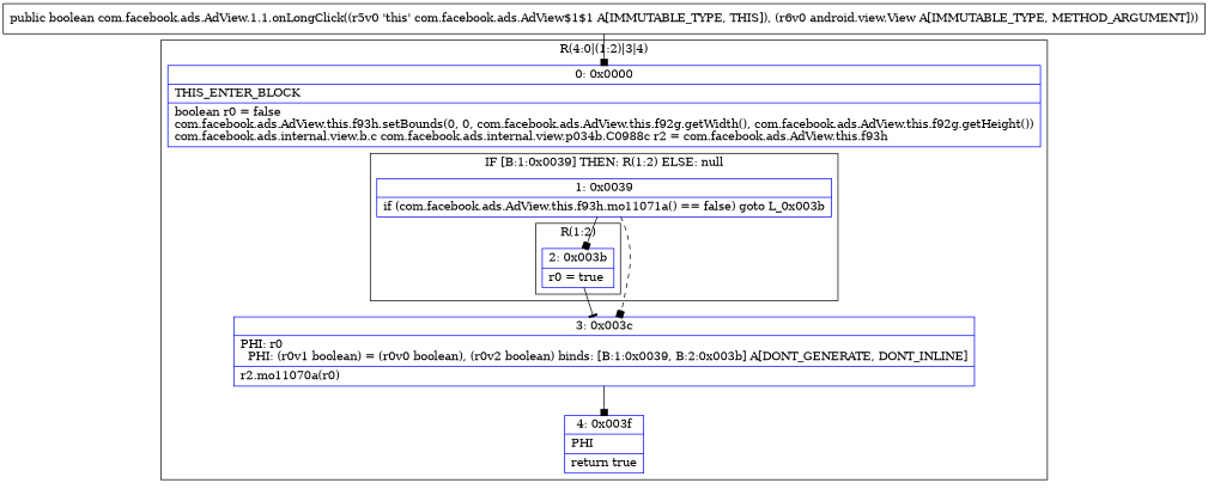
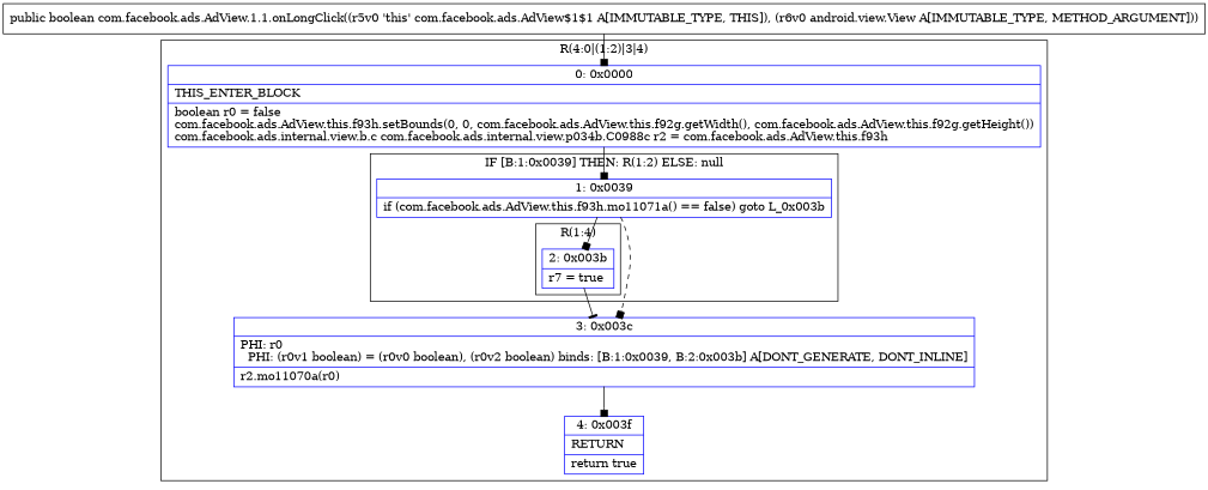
  digraph {
    node [color=blue shape=record]
    edge [arrowhead=box]
-   n1 [label="{2\:\ 0x003b|r0 = true\l}"]
+   n1 [label="{2\:\ 0x003b|r7 = true\l}"]
    n2 [label="{1\:\ 0x0039|if (com.facebook.ads.AdView.this.f93h.mo11071a() == false) goto L_0x003b\l}"]
    n3 [label="{0\:\ 0x0000|THIS_ENTER_BLOCK\l|boolean r0 = false\lcom.facebook.ads.AdView.this.f93h.setBounds(0, 0, com.facebook.ads.AdView.this.f92g.getWidth(), com.facebook.ads.AdView.this.f92g.getHeight())\lcom.facebook.ads.internal.view.b.c com.facebook.ads.internal.view.p034b.C0988c r2 = com.facebook.ads.AdView.this.f93h\l}"]
    n4 [label="{3\:\ 0x003c|PHI: r0 \l  PHI: (r0v1 boolean) = (r0v0 boolean), (r0v2 boolean) binds: [B:1:0x0039, B:2:0x003b] A[DONT_GENERATE, DONT_INLINE]\l|r2.mo11070a(r0)\l}"]
-   n5 [label="{4\:\ 0x003f|PHI\l|return true\l}"]
+   n5 [label="{4\:\ 0x003f|RETURN\l|return true\l}"]
    n6 [label="{public boolean com.facebook.ads.AdView.1.1.onLongClick((r5v0 'this' com.facebook.ads.AdView$1$1 A[IMMUTABLE_TYPE, THIS]), (r6v0 android.view.View A[IMMUTABLE_TYPE, METHOD_ARGUMENT])) }" color=""]
    subgraph cluster_1 {
      label="R(4:0|(1:2)|3|4)"
      n3
      n4
      n5
      subgraph cluster_2 {
        label="IF [B:1:0x0039] THEN: R(1:2) ELSE: null"
        n2
        subgraph cluster_3 {
-         label="R(1:2)"
+         label="R(1:4)"
          n1
        }
      }
    }
    n1 -> n4 [arrowhead=tee]
    n2 -> n1
    n2 -> n4 [style=dashed]
+   n3 -> n2
    n4 -> n5
    n6 -> n3
  }
